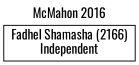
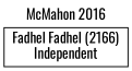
  digraph {
    label="McMahon 2016"
    labelloc=t
    mclimit=10
    fontname=Oswald
-   n1 [label="Fadhel Shamasha (2166)\nIndependent" shape=box fontname=Oswald]
+   n1 [label="Fadhel Fadhel (2166)\nIndependent" shape=box fontname=Oswald]
  }
